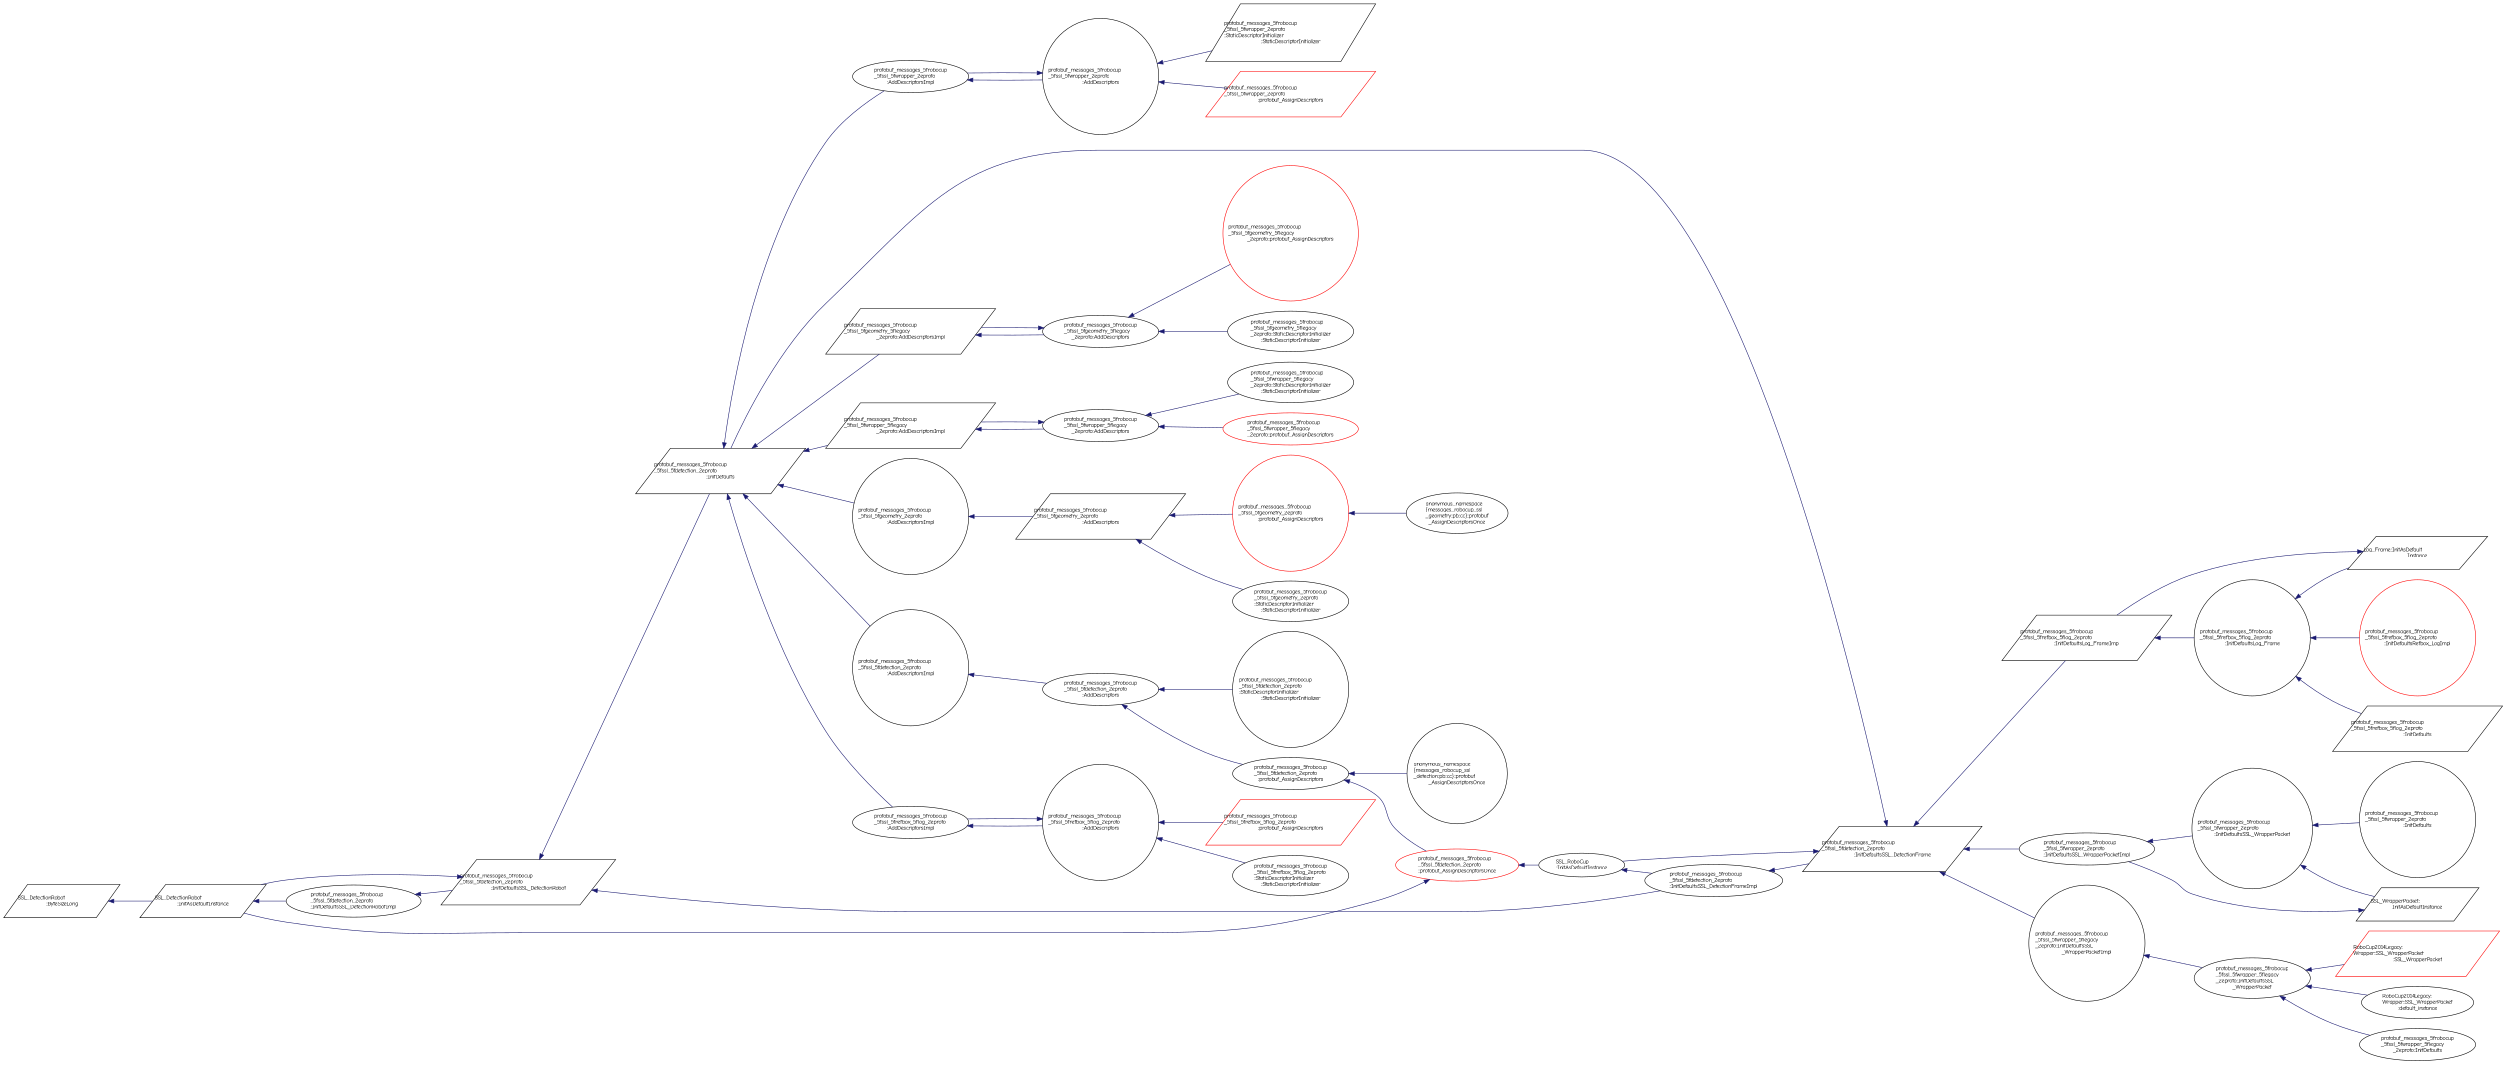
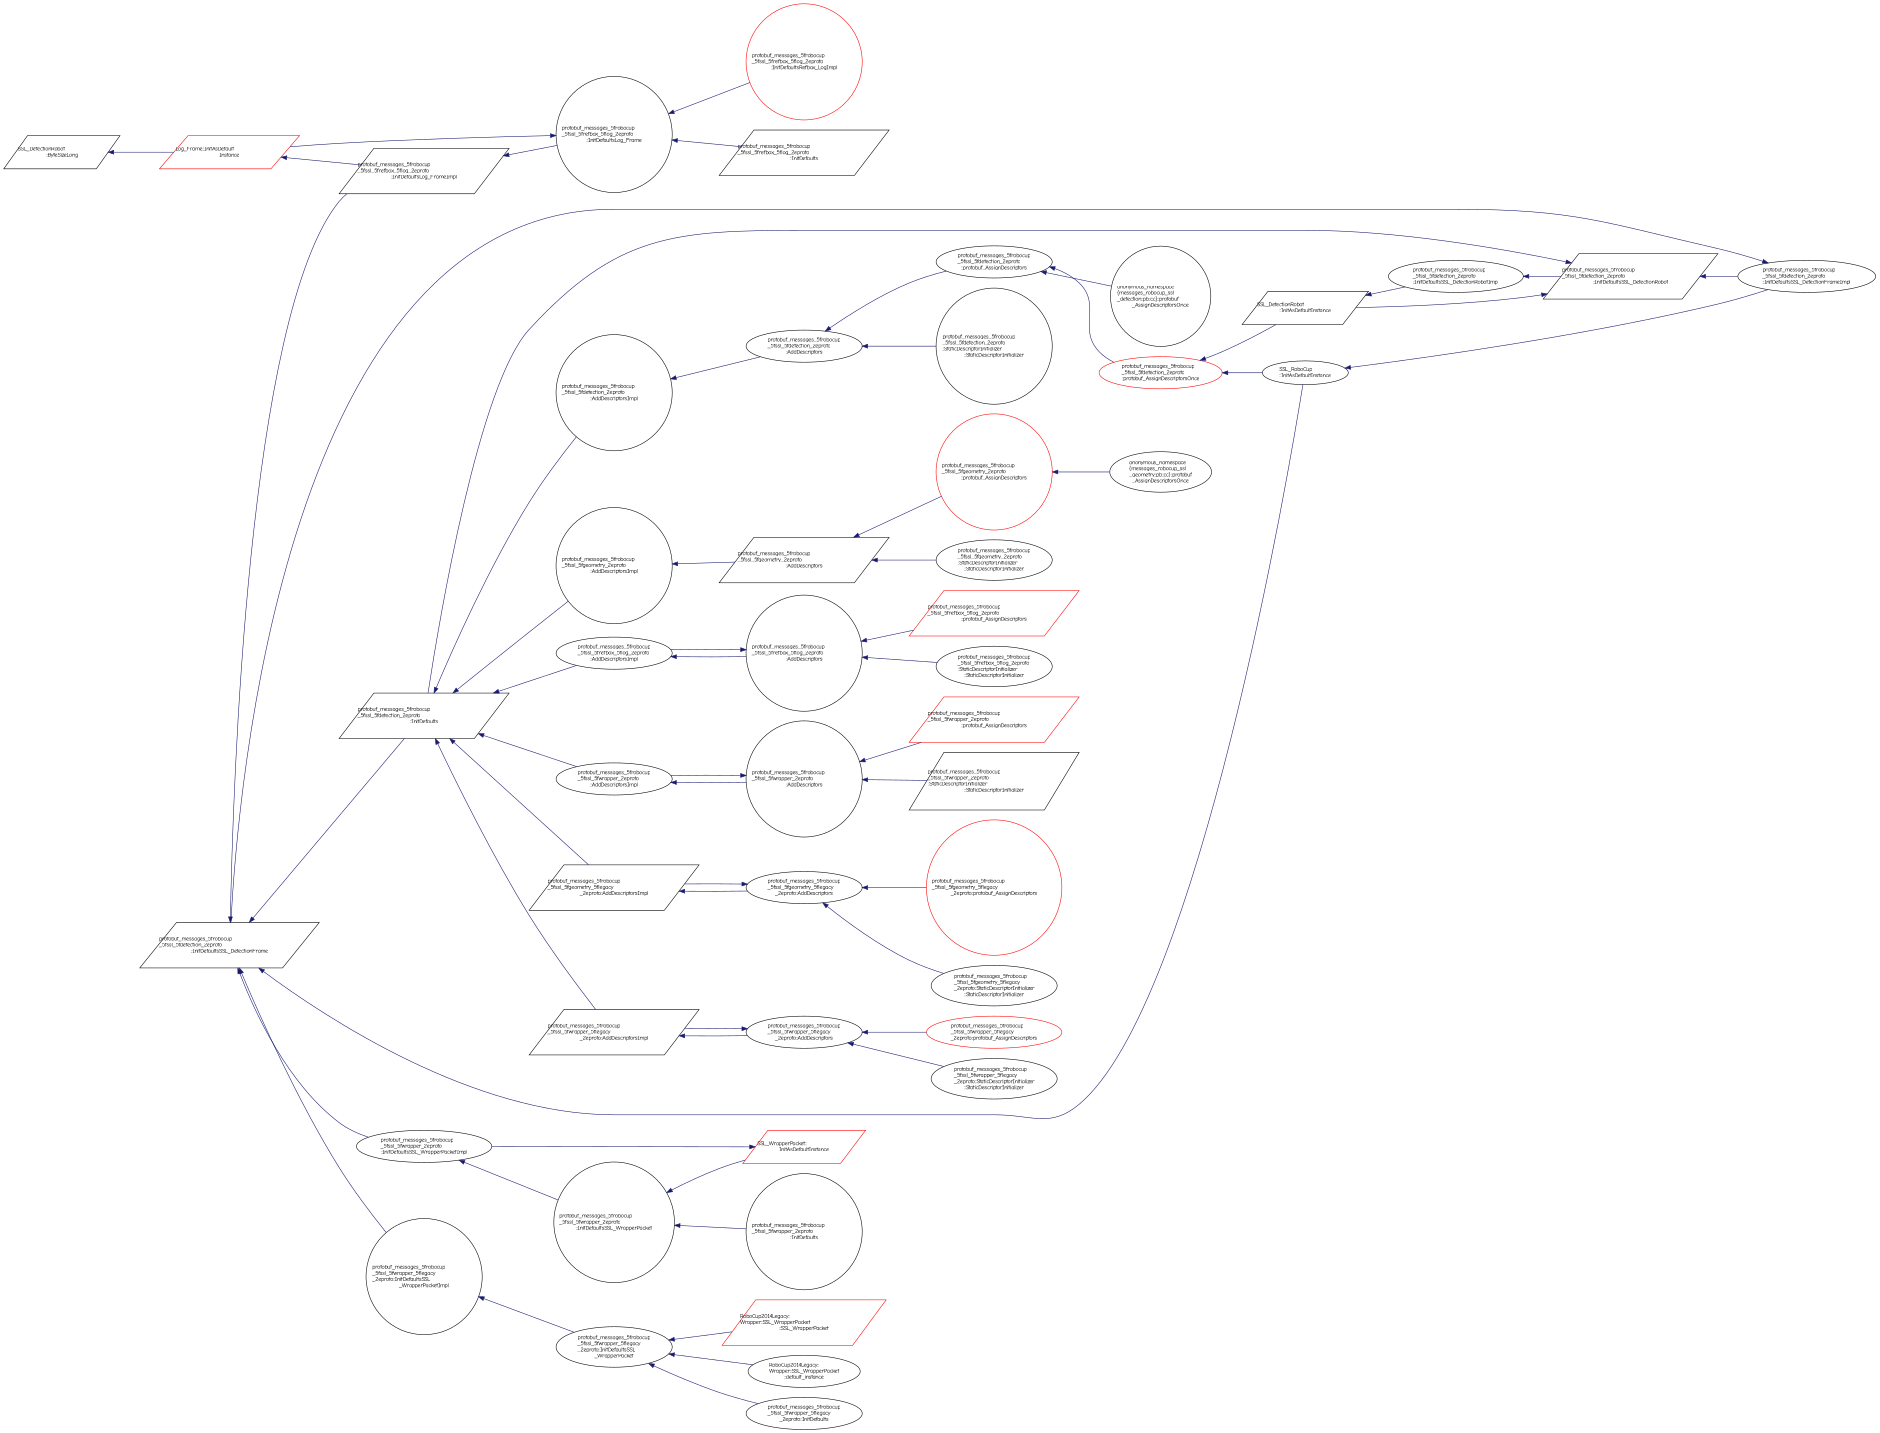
  digraph {
    fontname="Comic Neue"
    rankdir=LR
    node [color=black fillcolor=white fontname="Comic Neue" fontsize=10 shape=ellipse style=filled]
    edge [color=midnightblue dir=back fontname="Comic Neue" fontsize=10 labelfontname=Helvetica labelfontsize=10 style=solid]
    n1 [height=0.2 label="SSL_DetectionRobot\l::ByteSizeLong" shape=parallelogram width=0.4]
    n2 [height=0.2 label="SSL_DetectionRobot\l::InitAsDefaultInstance" shape=parallelogram width=0.4]
    n3 [height=0.2 label="protobuf_messages_5frobocup\l_5fssl_5fdetection_2eproto\l::InitDefaultsSSL_DetectionRobotImpl" width=0.4]
    n4 [height=0.2 label="protobuf_messages_5frobocup\l_5fssl_5fdetection_2eproto\l::InitDefaultsSSL_DetectionRobot" shape=parallelogram width=0.4]
    n5 [height=0.2 label="protobuf_messages_5frobocup\l_5fssl_5fdetection_2eproto\l::InitDefaultsSSL_DetectionFrameImpl" width=0.4]
    n6 [height=0.2 label="protobuf_messages_5frobocup\l_5fssl_5fdetection_2eproto\l::InitDefaults" shape=parallelogram width=0.4]
    n7 [height=0.2 label="protobuf_messages_5frobocup\l_5fssl_5fdetection_2eproto\l::InitDefaultsSSL_DetectionFrame" shape=parallelogram width=0.4]
    n8 [height=0.2 label="protobuf_messages_5frobocup\l_5fssl_5fdetection_2eproto\l::AddDescriptorsImpl" shape=circle width=0.4]
    n9 [height=0.2 label="protobuf_messages_5frobocup\l_5fssl_5fgeometry_2eproto\l::AddDescriptorsImpl" shape=circle width=0.4]
    n10 [height=0.2 label="protobuf_messages_5frobocup\l_5fssl_5frefbox_5flog_2eproto\l::AddDescriptorsImpl" width=0.4]
    n11 [height=0.2 label="protobuf_messages_5frobocup\l_5fssl_5fwrapper_2eproto\l::AddDescriptorsImpl" width=0.4]
    n12 [height=0.2 label="protobuf_messages_5frobocup\l_5fssl_5fgeometry_5flegacy\l_2eproto::AddDescriptorsImpl" shape=parallelogram width=0.4]
    n13 [height=0.2 label="protobuf_messages_5frobocup\l_5fssl_5fwrapper_5flegacy\l_2eproto::AddDescriptorsImpl" shape=parallelogram width=0.4]
    n14 [height=0.2 label="SSL_RoboCup\l::InitAsDefaultInstance" width=0.4]
    n15 [height=0.2 label="protobuf_messages_5frobocup\l_5fssl_5frefbox_5flog_2eproto\l::InitDefaultsLog_FrameImpl" shape=parallelogram width=0.4]
    n16 [height=0.2 label="protobuf_messages_5frobocup\l_5fssl_5fwrapper_2eproto\l::InitDefaultsSSL_WrapperPacketImpl" width=0.4]
    n17 [height=0.2 label="protobuf_messages_5frobocup\l_5fssl_5fwrapper_5flegacy\l_2eproto::InitDefaultsSSL\l_WrapperPacketImpl" shape=circle width=0.4]
    n18 [height=0.2 label="protobuf_messages_5frobocup\l_5fssl_5frefbox_5flog_2eproto\l::InitDefaultsLog_Frame" shape=circle width=0.4]
    n19 [height=0.2 label="protobuf_messages_5frobocup\l_5fssl_5fwrapper_2eproto\l::InitDefaultsSSL_WrapperPacket" shape=circle width=0.4]
    n20 [height=0.2 label="protobuf_messages_5frobocup\l_5fssl_5fwrapper_5flegacy\l_2eproto::InitDefaultsSSL\l_WrapperPacket" width=0.4]
    n21 [height=0.2 label="protobuf_messages_5frobocup\l_5fssl_5fdetection_2eproto\l::AddDescriptors" width=0.4]
    n22 [height=0.2 label="protobuf_messages_5frobocup\l_5fssl_5fgeometry_2eproto\l::AddDescriptors" shape=parallelogram width=0.4]
    n23 [height=0.2 label="protobuf_messages_5frobocup\l_5fssl_5frefbox_5flog_2eproto\l::AddDescriptors" shape=circle width=0.4]
    n24 [height=0.2 label="protobuf_messages_5frobocup\l_5fssl_5fwrapper_2eproto\l::AddDescriptors" shape=circle width=0.4]
    n25 [height=0.2 label="protobuf_messages_5frobocup\l_5fssl_5fgeometry_5flegacy\l_2eproto::AddDescriptors" width=0.4]
    n26 [height=0.2 label="protobuf_messages_5frobocup\l_5fssl_5fwrapper_5flegacy\l_2eproto::AddDescriptors" width=0.4]
    n27 [height=0.2 label="protobuf_messages_5frobocup\l_5fssl_5fdetection_2eproto\l::protobuf_AssignDescriptors" width=0.4]
    n28 [height=0.2 label="protobuf_messages_5frobocup\l_5fssl_5fdetection_2eproto\l::StaticDescriptorInitializer\l::StaticDescriptorInitializer" shape=circle width=0.4]
    n29 [height=0.2 label="anonymous_namespace\l\{messages_robocup_ssl\l_detection::pb::cc\}::protobuf\l_AssignDescriptorsOnce" shape=circle width=0.4]
    n30 [color=red height=0.2 label="protobuf_messages_5frobocup\l_5fssl_5fdetection_2eproto\l::protobuf_AssignDescriptorsOnce" width=0.4]
    n31 [color=red height=0.2 label="protobuf_messages_5frobocup\l_5fssl_5fgeometry_2eproto\l::protobuf_AssignDescriptors" shape=circle width=0.4]
    n32 [height=0.2 label="protobuf_messages_5frobocup\l_5fssl_5fgeometry_2eproto\l::StaticDescriptorInitializer\l::StaticDescriptorInitializer" width=0.4]
    n33 [height=0.2 label="anonymous_namespace\l\{messages_robocup_ssl\l_geometry::pb::cc\}::protobuf\l_AssignDescriptorsOnce" width=0.4]
    n34 [color=red height=0.2 label="protobuf_messages_5frobocup\l_5fssl_5frefbox_5flog_2eproto\l::protobuf_AssignDescriptors" shape=parallelogram width=0.4]
    n35 [height=0.2 label="protobuf_messages_5frobocup\l_5fssl_5frefbox_5flog_2eproto\l::StaticDescriptorInitializer\l::StaticDescriptorInitializer" width=0.4]
    n36 [color=red height=0.2 label="protobuf_messages_5frobocup\l_5fssl_5fwrapper_2eproto\l::protobuf_AssignDescriptors" shape=parallelogram width=0.4]
    n37 [height=0.2 label="protobuf_messages_5frobocup\l_5fssl_5fwrapper_2eproto\l::StaticDescriptorInitializer\l::StaticDescriptorInitializer" shape=parallelogram width=0.4]
    n38 [color=red height=0.2 label="protobuf_messages_5frobocup\l_5fssl_5fgeometry_5flegacy\l_2eproto::protobuf_AssignDescriptors" shape=circle width=0.4]
    n39 [height=0.2 label="protobuf_messages_5frobocup\l_5fssl_5fgeometry_5flegacy\l_2eproto::StaticDescriptorInitializer\l::StaticDescriptorInitializer" width=0.4]
    n40 [color=red height=0.2 label="protobuf_messages_5frobocup\l_5fssl_5fwrapper_5flegacy\l_2eproto::protobuf_AssignDescriptors" width=0.4]
    n41 [height=0.2 label="protobuf_messages_5frobocup\l_5fssl_5fwrapper_5flegacy\l_2eproto::StaticDescriptorInitializer\l::StaticDescriptorInitializer" width=0.4]
    n42 [color=red height=0.2 label="protobuf_messages_5frobocup\l_5fssl_5frefbox_5flog_2eproto\l::InitDefaultsRefbox_LogImpl" shape=circle width=0.4]
-   n43 [height=0.2 label="Log_Frame::InitAsDefault\lInstance" shape=parallelogram width=0.4]
+   n43 [color=red height=0.2 label="Log_Frame::InitAsDefault\lInstance" shape=parallelogram width=0.4]
    n44 [height=0.2 label="protobuf_messages_5frobocup\l_5fssl_5frefbox_5flog_2eproto\l::InitDefaults" shape=parallelogram width=0.4]
-   n45 [height=0.2 label="SSL_WrapperPacket::\lInitAsDefaultInstance" shape=parallelogram width=0.4]
+   n45 [color=red height=0.2 label="SSL_WrapperPacket::\lInitAsDefaultInstance" shape=parallelogram width=0.4]
    n46 [height=0.2 label="protobuf_messages_5frobocup\l_5fssl_5fwrapper_2eproto\l::InitDefaults" shape=circle width=0.4]
    n47 [color=red height=0.2 label="RoboCup2014Legacy::\lWrapper::SSL_WrapperPacket\l::SSL_WrapperPacket" shape=parallelogram width=0.4]
    n48 [height=0.2 label="RoboCup2014Legacy::\lWrapper::SSL_WrapperPacket\l::default_instance" width=0.4]
    n49 [height=0.2 label="protobuf_messages_5frobocup\l_5fssl_5fwrapper_5flegacy\l_2eproto::InitDefaults" width=0.4]
-   n1 -> n2
+   n1 -> n43
    n2 -> n3
    n3 -> n4
    n4 -> n2
    n4 -> n5
    n4 -> n6
    n5 -> n7
    n6 -> n8
    n6 -> n9
    n6 -> n10
    n6 -> n11
    n6 -> n12
    n6 -> n13
    n7 -> n6
    n7 -> n14
    n7 -> n15
    n7 -> n16
    n7 -> n17
    n8 -> n21
    n9 -> n22
    n10 -> n23
    n11 -> n24
    n12 -> n25
    n13 -> n26
    n14 -> n5
    n15 -> n18
    n16 -> n19
    n17 -> n20
    n18 -> n42
    n18 -> n43
    n18 -> n44
    n19 -> n45
    n19 -> n46
    n20 -> n47
    n20 -> n48
    n20 -> n49
    n21 -> n27
    n21 -> n28
    n22 -> n31
    n22 -> n32
    n23 -> n10
    n23 -> n34
    n23 -> n35
    n24 -> n11
    n24 -> n36
    n24 -> n37
    n25 -> n12
    n25 -> n38
    n25 -> n39
    n26 -> n13
    n26 -> n40
    n26 -> n41
    n27 -> n29
    n27 -> n30
    n30 -> n2
    n30 -> n14
    n31 -> n33
    n43 -> n15
    n45 -> n16
  }
